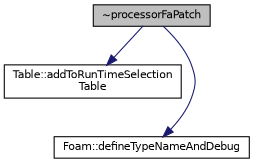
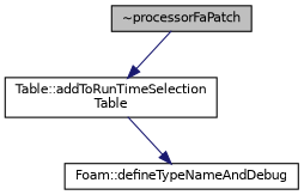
  digraph {
    rankdir=TB
    node [color=black fontname=Helvetica fontsize=10 shape=record]
    edge [color=midnightblue fontname=Helvetica fontsize=10 labelfontname=Helvetica labelfontsize=10 style=solid]
    n1 [fillcolor=grey75 fontcolor=black height=0.2 label="~processorFaPatch" style=filled width=0.4]
    n2 [height=0.2 label="Table::addToRunTimeSelection\lTable" width=0.4]
    n3 [height=0.2 label="Foam::defineTypeNameAndDebug" width=0.4]
    n1 -> n2
-   n1 -> n3
+   n2 -> n3
  }
